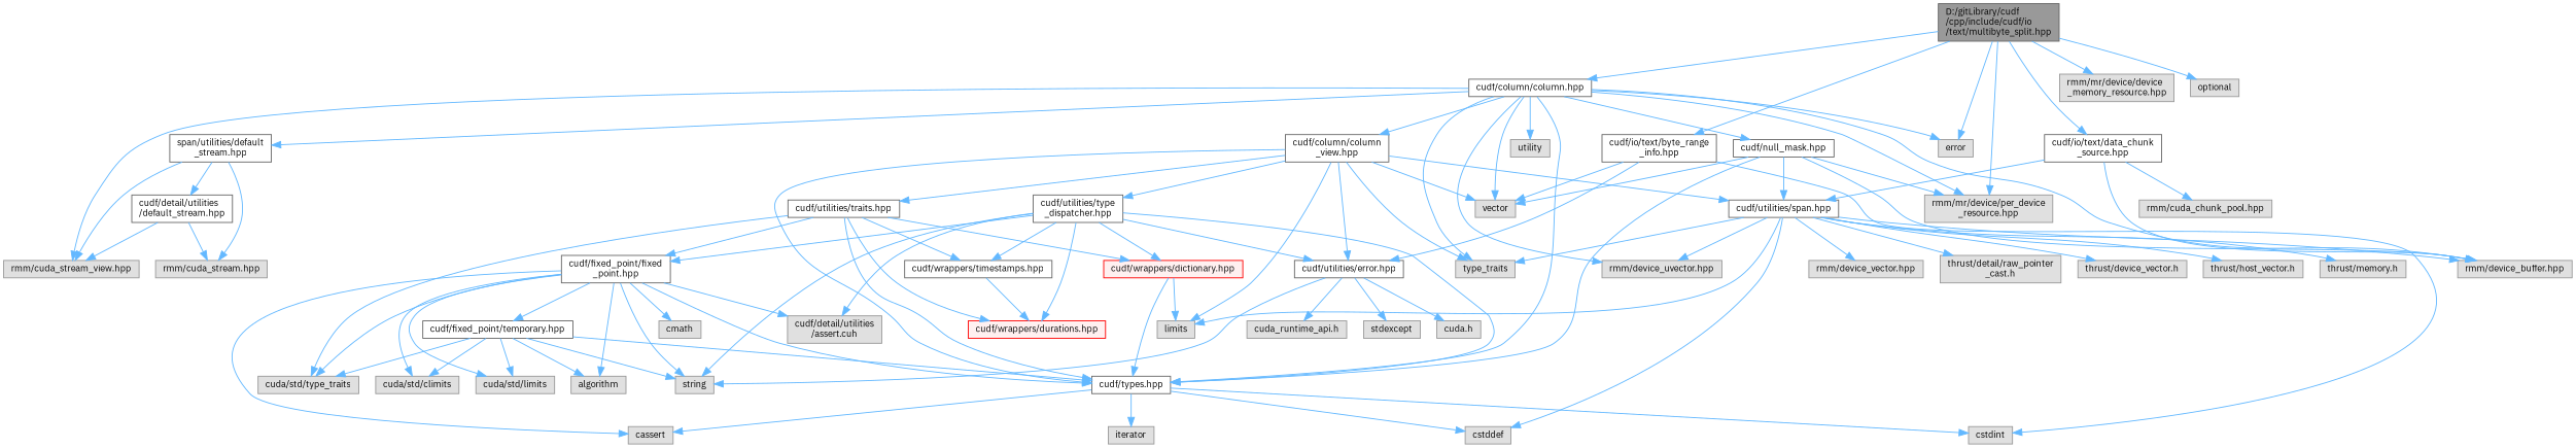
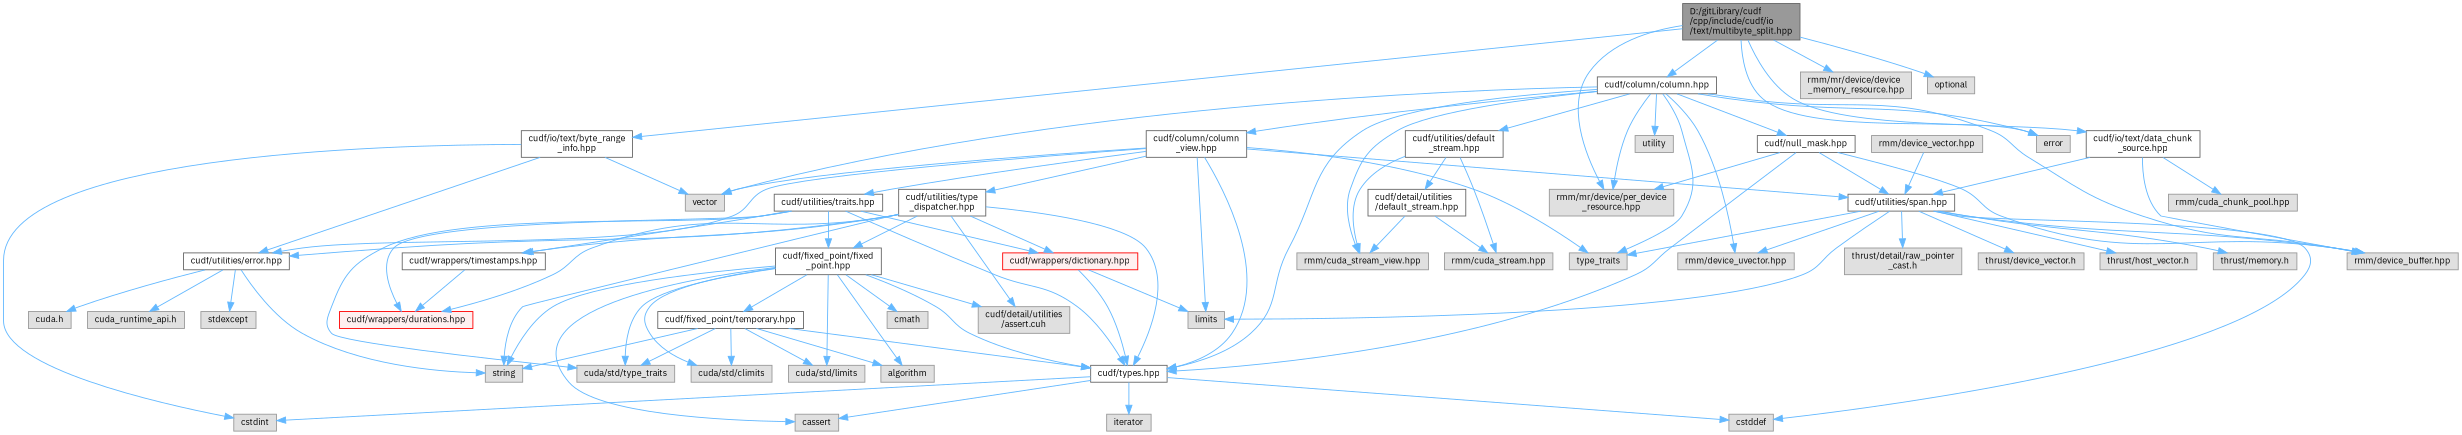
  digraph {
    fontname="IBM Plex Sans"
    node [color=grey60 fillcolor="#E0E0E0" fontname="IBM Plex Sans" fontsize=10 shape=box style=filled]
    edge [color=steelblue1 fontname="IBM Plex Sans" fontsize=10 labelfontname=Helvetica labelfontsize=10 style=solid]
    n1 [color=gray40 fillcolor=grey60 fontcolor=black height=0.2 label="D:/gitLibrary/cudf\l/cpp/include/cudf/io\l/text/multibyte_split.hpp" width=0.4]
    n2 [color=grey40 fillcolor=white height=0.2 label="cudf/column/column.hpp" width=0.4]
    n3 [height=0.2 label="rmm/mr/device/per_device\l_resource.hpp" width=0.4]
    n4 [height=0.2 label=error width=0.4]
    n5 [color=grey40 fillcolor=white height=0.2 label="cudf/io/text/byte_range\l_info.hpp" width=0.4]
    n6 [color=grey40 fillcolor=white height=0.2 label="cudf/io/text/data_chunk\l_source.hpp" width=0.4]
    n7 [height=0.2 label="rmm/mr/device/device\l_memory_resource.hpp" width=0.4]
    n8 [height=0.2 label=optional width=0.4]
    n9 [color=grey40 fillcolor=white height=0.2 label="cudf/column/column\l_view.hpp" width=0.4]
    n10 [color=grey40 fillcolor=white height=0.2 label="cudf/types.hpp" width=0.4]
    n11 [height=0.2 label="rmm/device_buffer.hpp" width=0.4]
    n12 [height=0.2 label="rmm/device_uvector.hpp" width=0.4]
    n13 [height=0.2 label=type_traits width=0.4]
    n14 [height=0.2 label=vector width=0.4]
    n15 [color=grey40 fillcolor=white height=0.2 label="cudf/null_mask.hpp" width=0.4]
-   n16 [color=grey40 fillcolor=white height=0.2 label="span/utilities/default\l_stream.hpp" width=0.4]
+   n16 [color=grey40 fillcolor=white height=0.2 label="cudf/utilities/default\l_stream.hpp" width=0.4]
    n17 [height=0.2 label="rmm/cuda_stream_view.hpp" width=0.4]
    n18 [height=0.2 label=utility width=0.4]
    n19 [color=grey40 fillcolor=white height=0.2 label="cudf/utilities/error.hpp" width=0.4]
    n20 [height=0.2 label=cstdint width=0.4]
    n21 [color=grey40 fillcolor=white height=0.2 label="cudf/utilities/span.hpp" width=0.4]
    n22 [height=0.2 label="rmm/cuda_chunk_pool.hpp" width=0.4]
    n23 [height=0.2 label=limits width=0.4]
    n24 [color=grey40 fillcolor=white height=0.2 label="cudf/utilities/traits.hpp" width=0.4]
    n25 [color=grey40 fillcolor=white height=0.2 label="cudf/utilities/type\l_dispatcher.hpp" width=0.4]
    n26 [height=0.2 label=cassert width=0.4]
    n27 [height=0.2 label=cstddef width=0.4]
    n28 [height=0.2 label=iterator width=0.4]
    n29 [color=grey40 fillcolor=white height=0.2 label="cudf/detail/utilities\l/default_stream.hpp" width=0.4]
    n30 [height=0.2 label="rmm/cuda_stream.hpp" width=0.4]
    n31 [height=0.2 label="cuda.h" width=0.4]
    n32 [height=0.2 label="cuda_runtime_api.h" width=0.4]
    n33 [height=0.2 label=stdexcept width=0.4]
    n34 [height=0.2 label=string width=0.4]
    n35 [height=0.2 label="rmm/device_vector.hpp" width=0.4]
    n36 [height=0.2 label="thrust/detail/raw_pointer\l_cast.h" width=0.4]
    n37 [height=0.2 label="thrust/device_vector.h" width=0.4]
    n38 [height=0.2 label="thrust/host_vector.h" width=0.4]
    n39 [height=0.2 label="thrust/memory.h" width=0.4]
    n40 [color=grey40 fillcolor=white height=0.2 label="cudf/fixed_point/fixed\l_point.hpp" width=0.4]
    n41 [height=0.2 label="cuda/std/type_traits" width=0.4]
    n42 [color=red fillcolor="#FFF0F0" height=0.2 label="cudf/wrappers/dictionary.hpp" width=0.4]
    n43 [color=red fillcolor="#FFF0F0" height=0.2 label="cudf/wrappers/durations.hpp" width=0.4]
    n44 [color=grey40 fillcolor=white height=0.2 label="cudf/wrappers/timestamps.hpp" width=0.4]
    n45 [height=0.2 label="cudf/detail/utilities\l/assert.cuh" width=0.4]
    n46 [color=grey40 fillcolor=white height=0.2 label="cudf/fixed_point/temporary.hpp" width=0.4]
    n47 [height=0.2 label="cuda/std/climits" width=0.4]
    n48 [height=0.2 label="cuda/std/limits" width=0.4]
    n49 [height=0.2 label=algorithm width=0.4]
    n50 [height=0.2 label=cmath width=0.4]
    n1 -> n2
    n1 -> n3
    n1 -> n4
    n1 -> n5
    n1 -> n6
    n1 -> n7
    n1 -> n8
    n2 -> n3
    n2 -> n4
    n2 -> n9
    n2 -> n10
    n2 -> n11
    n2 -> n12
    n2 -> n13
    n2 -> n14
    n2 -> n15
    n2 -> n16
    n2 -> n17
    n2 -> n18
    n5 -> n14
    n5 -> n19
    n5 -> n20
    n6 -> n11
    n6 -> n21
    n6 -> n22
    n9 -> n10
    n9 -> n13
    n9 -> n14
    n9 -> n19
    n9 -> n21
    n9 -> n23
    n9 -> n24
    n9 -> n25
    n10 -> n20
    n10 -> n26
    n10 -> n27
    n10 -> n28
    n15 -> n3
    n15 -> n10
    n15 -> n11
-   n15 -> n14
    n15 -> n21
    n16 -> n17
    n16 -> n29
    n16 -> n30
    n19 -> n31
    n19 -> n32
    n19 -> n33
    n19 -> n34
    n21 -> n11
    n21 -> n12
    n21 -> n13
    n21 -> n23
    n21 -> n27
-   n21 -> n35
+   n35 -> n21
    n21 -> n36
    n21 -> n37
    n21 -> n38
    n21 -> n39
    n24 -> n10
    n24 -> n40
    n24 -> n41
    n24 -> n42
    n24 -> n43
    n24 -> n44
    n25 -> n10
    n25 -> n19
    n25 -> n34
    n25 -> n40
    n25 -> n42
    n25 -> n43
    n25 -> n44
    n25 -> n45
    n29 -> n17
    n29 -> n30
    n40 -> n10
    n40 -> n26
    n40 -> n34
    n40 -> n41
    n40 -> n45
    n40 -> n46
    n40 -> n47
    n40 -> n48
    n40 -> n49
    n40 -> n50
    n42 -> n10
    n42 -> n23
    n44 -> n43
    n46 -> n10
    n46 -> n34
    n46 -> n41
    n46 -> n47
    n46 -> n48
    n46 -> n49
  }
